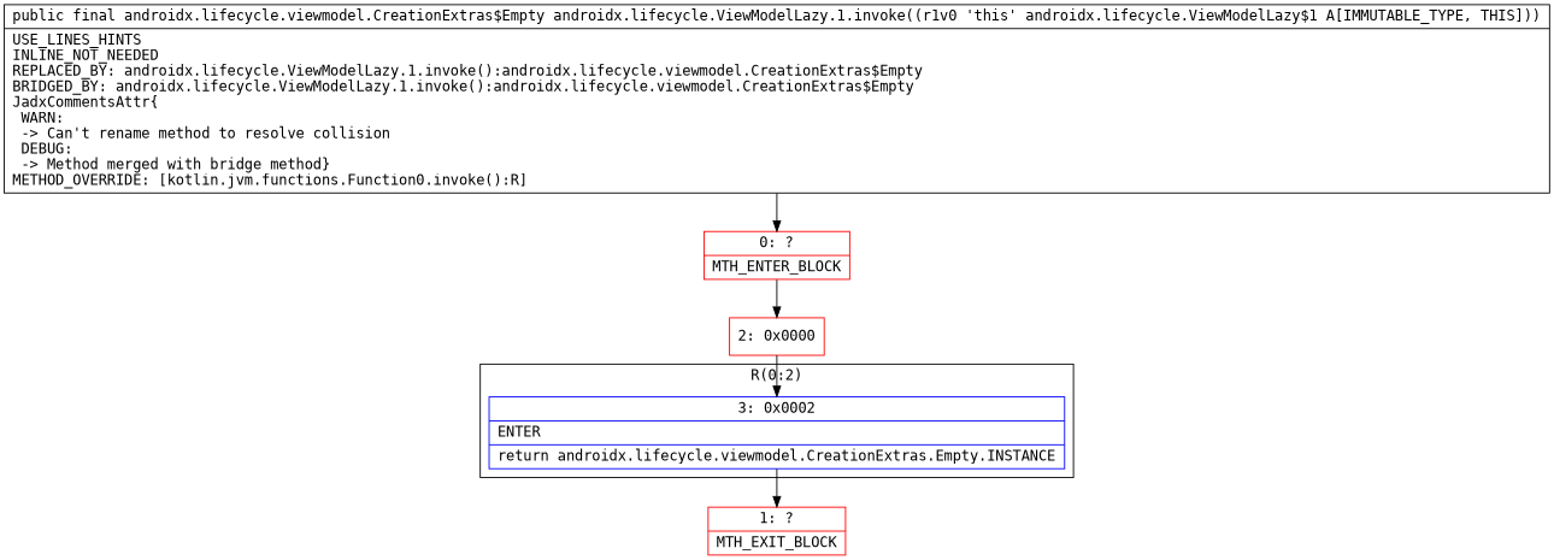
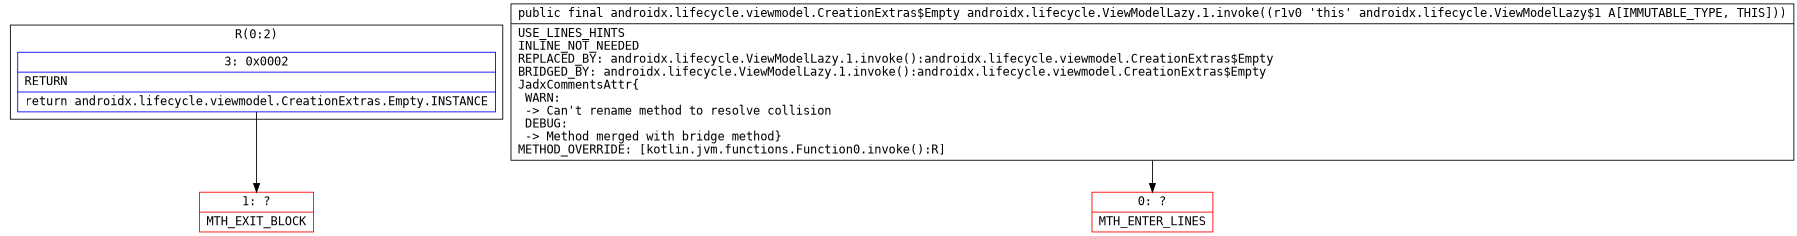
  digraph {
    fontname="DejaVu Sans Mono"
    node [color=red fontname="DejaVu Sans Mono" shape=record]
    edge [fontname="DejaVu Sans Mono"]
-   n1 [color=blue label="{3\:\ 0x0002|ENTER\l|return androidx.lifecycle.viewmodel.CreationExtras.Empty.INSTANCE\l}"]
+   n1 [color=blue label="{3\:\ 0x0002|RETURN\l|return androidx.lifecycle.viewmodel.CreationExtras.Empty.INSTANCE\l}"]
    n2 [label="{1\:\ ?|MTH_EXIT_BLOCK\l}"]
-   n3 [label="{0\:\ ?|MTH_ENTER_BLOCK\l}"]
-   n4 [label="{2\:\ 0x0000}"]
+   n3 [label="{0\:\ ?|MTH_ENTER_LINES\l}"]
    n5 [label="{public final androidx.lifecycle.viewmodel.CreationExtras$Empty androidx.lifecycle.ViewModelLazy.1.invoke((r1v0 'this' androidx.lifecycle.ViewModelLazy$1 A[IMMUTABLE_TYPE, THIS]))  | USE_LINES_HINTS\lINLINE_NOT_NEEDED\lREPLACED_BY: androidx.lifecycle.ViewModelLazy.1.invoke():androidx.lifecycle.viewmodel.CreationExtras$Empty\lBRIDGED_BY: androidx.lifecycle.ViewModelLazy.1.invoke():androidx.lifecycle.viewmodel.CreationExtras$Empty\lJadxCommentsAttr\{\l WARN: \l \-\> Can't rename method to resolve collision\l DEBUG: \l \-\> Method merged with bridge method\}\lMETHOD_OVERRIDE: [kotlin.jvm.functions.Function0.invoke():R]\l}" color=""]
    subgraph cluster_1 {
      label="R(0:2)"
      n1
    }
    n1 -> n2
-   n3 -> n4
-   n4 -> n1
    n5 -> n3
  }
